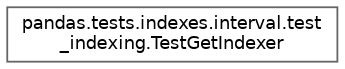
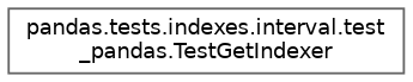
  digraph {
    rankdir=TB
-   n1 [color=grey40 fillcolor=white fontname=Helvetica fontsize=10 height=0.2 label="pandas.tests.indexes.interval.test\l_indexing.TestGetIndexer" shape=box style=filled width=0.4]
+   n1 [color=grey40 fillcolor=white fontname=Helvetica fontsize=10 height=0.2 label="pandas.tests.indexes.interval.test\l_pandas.TestGetIndexer" shape=box style=filled width=0.4]
  }
